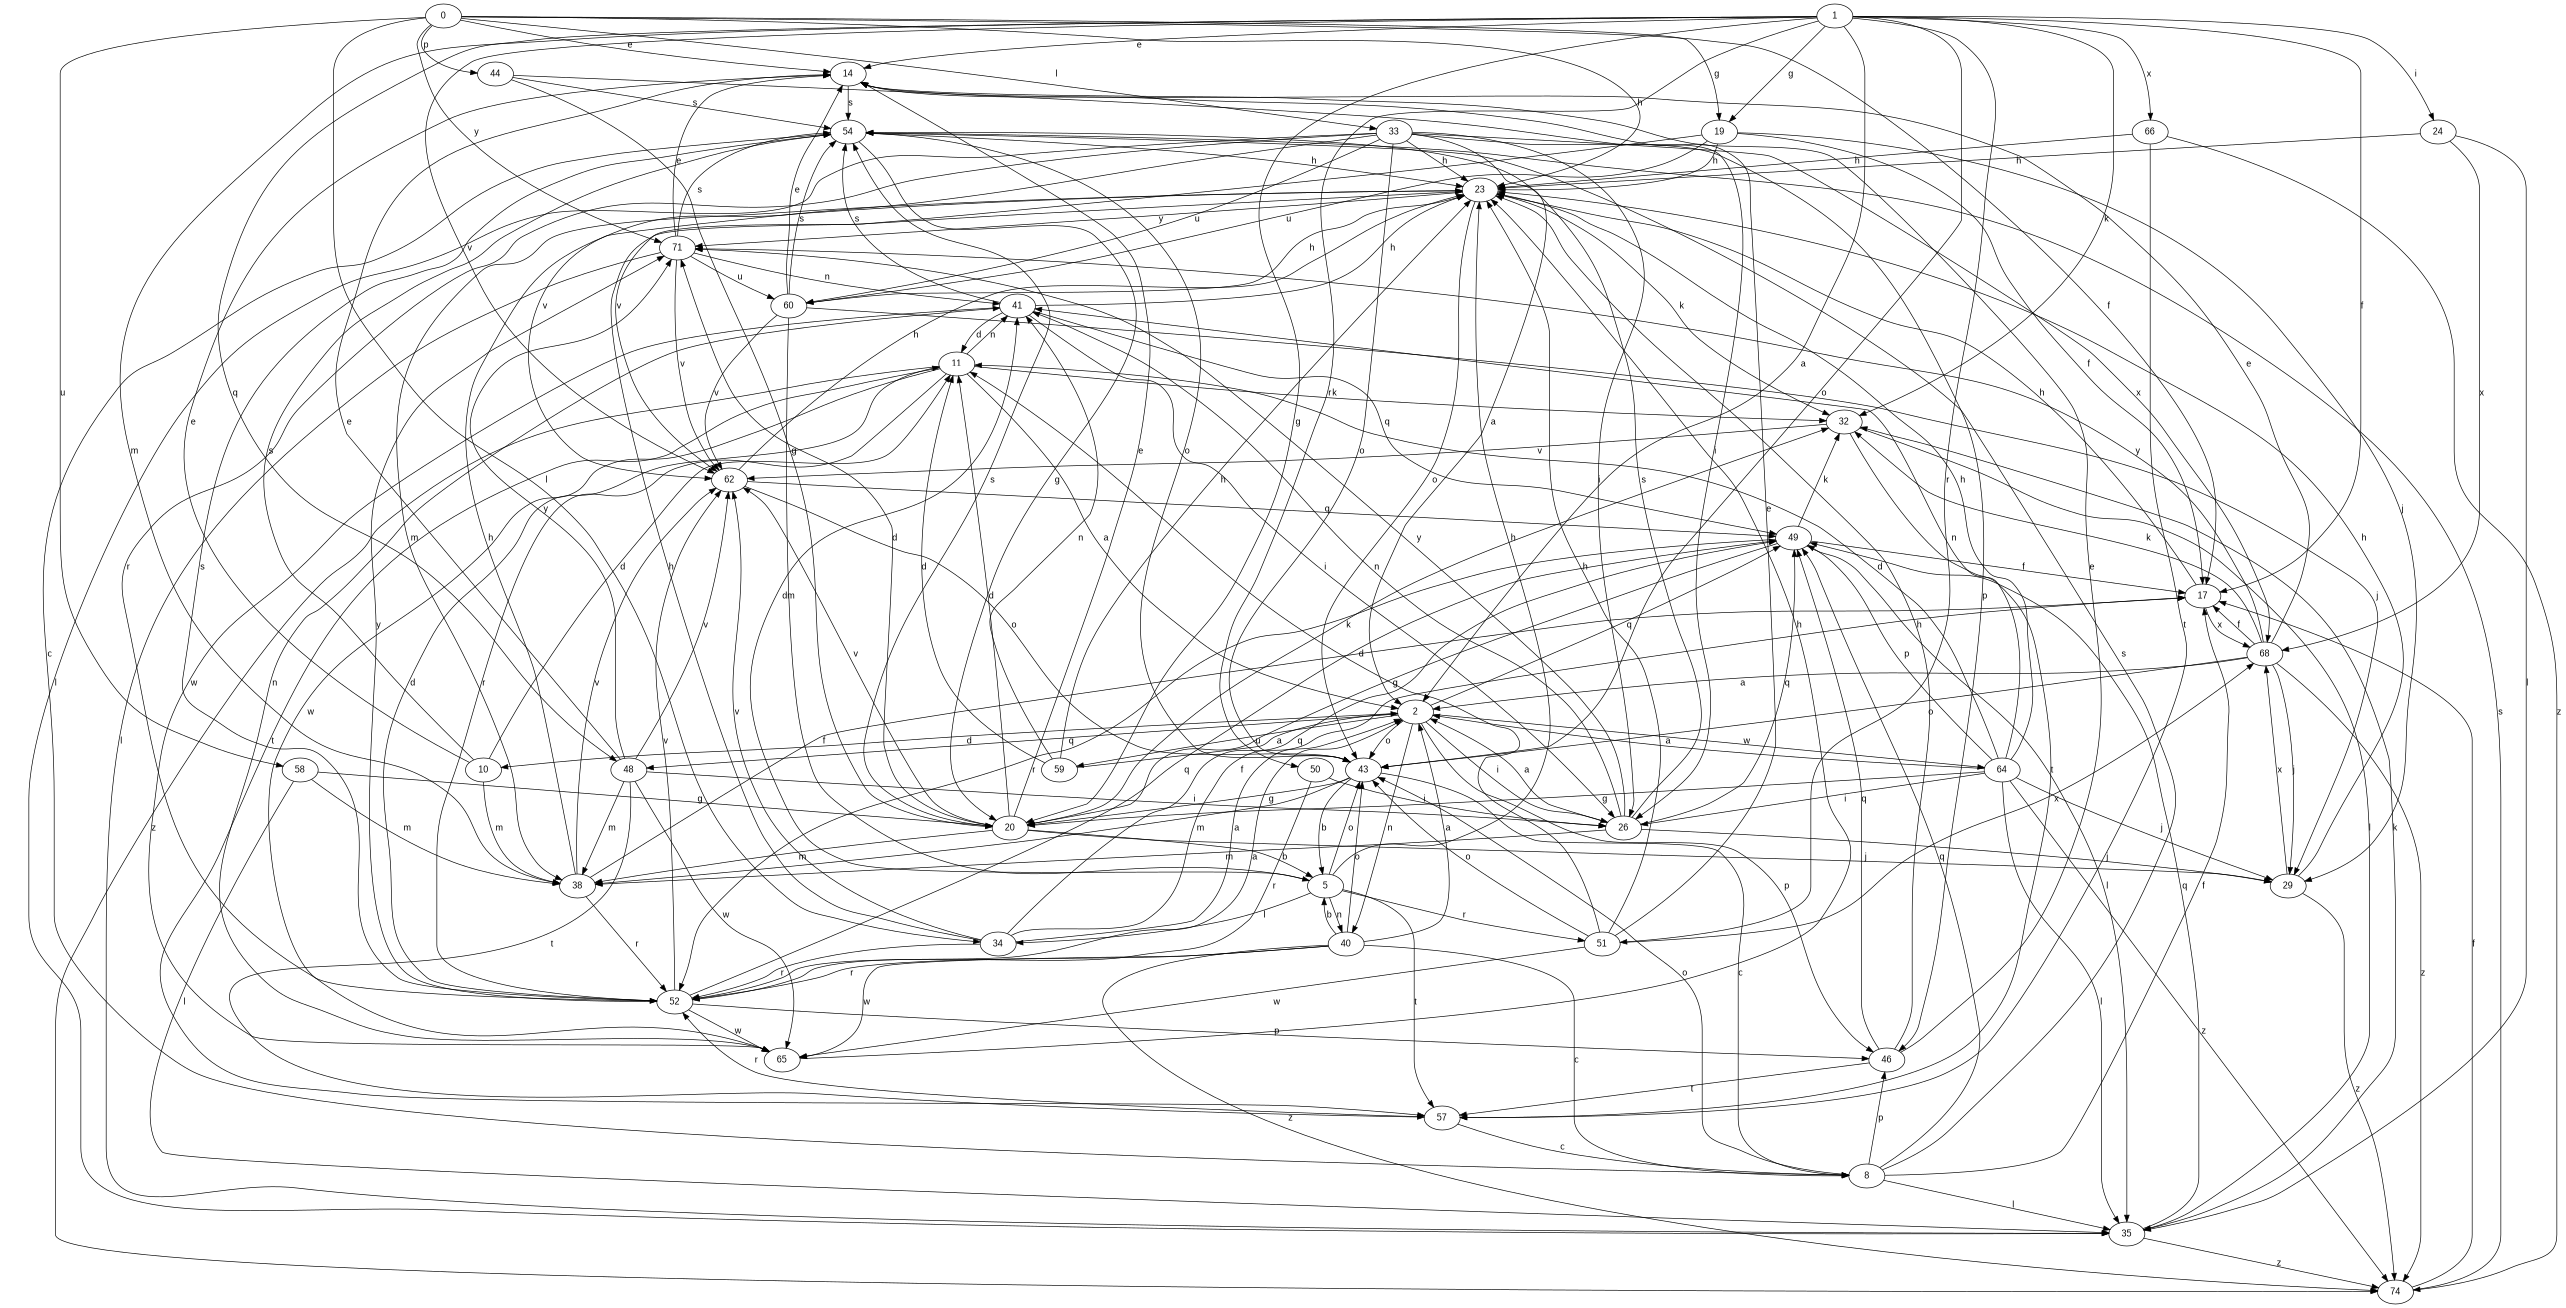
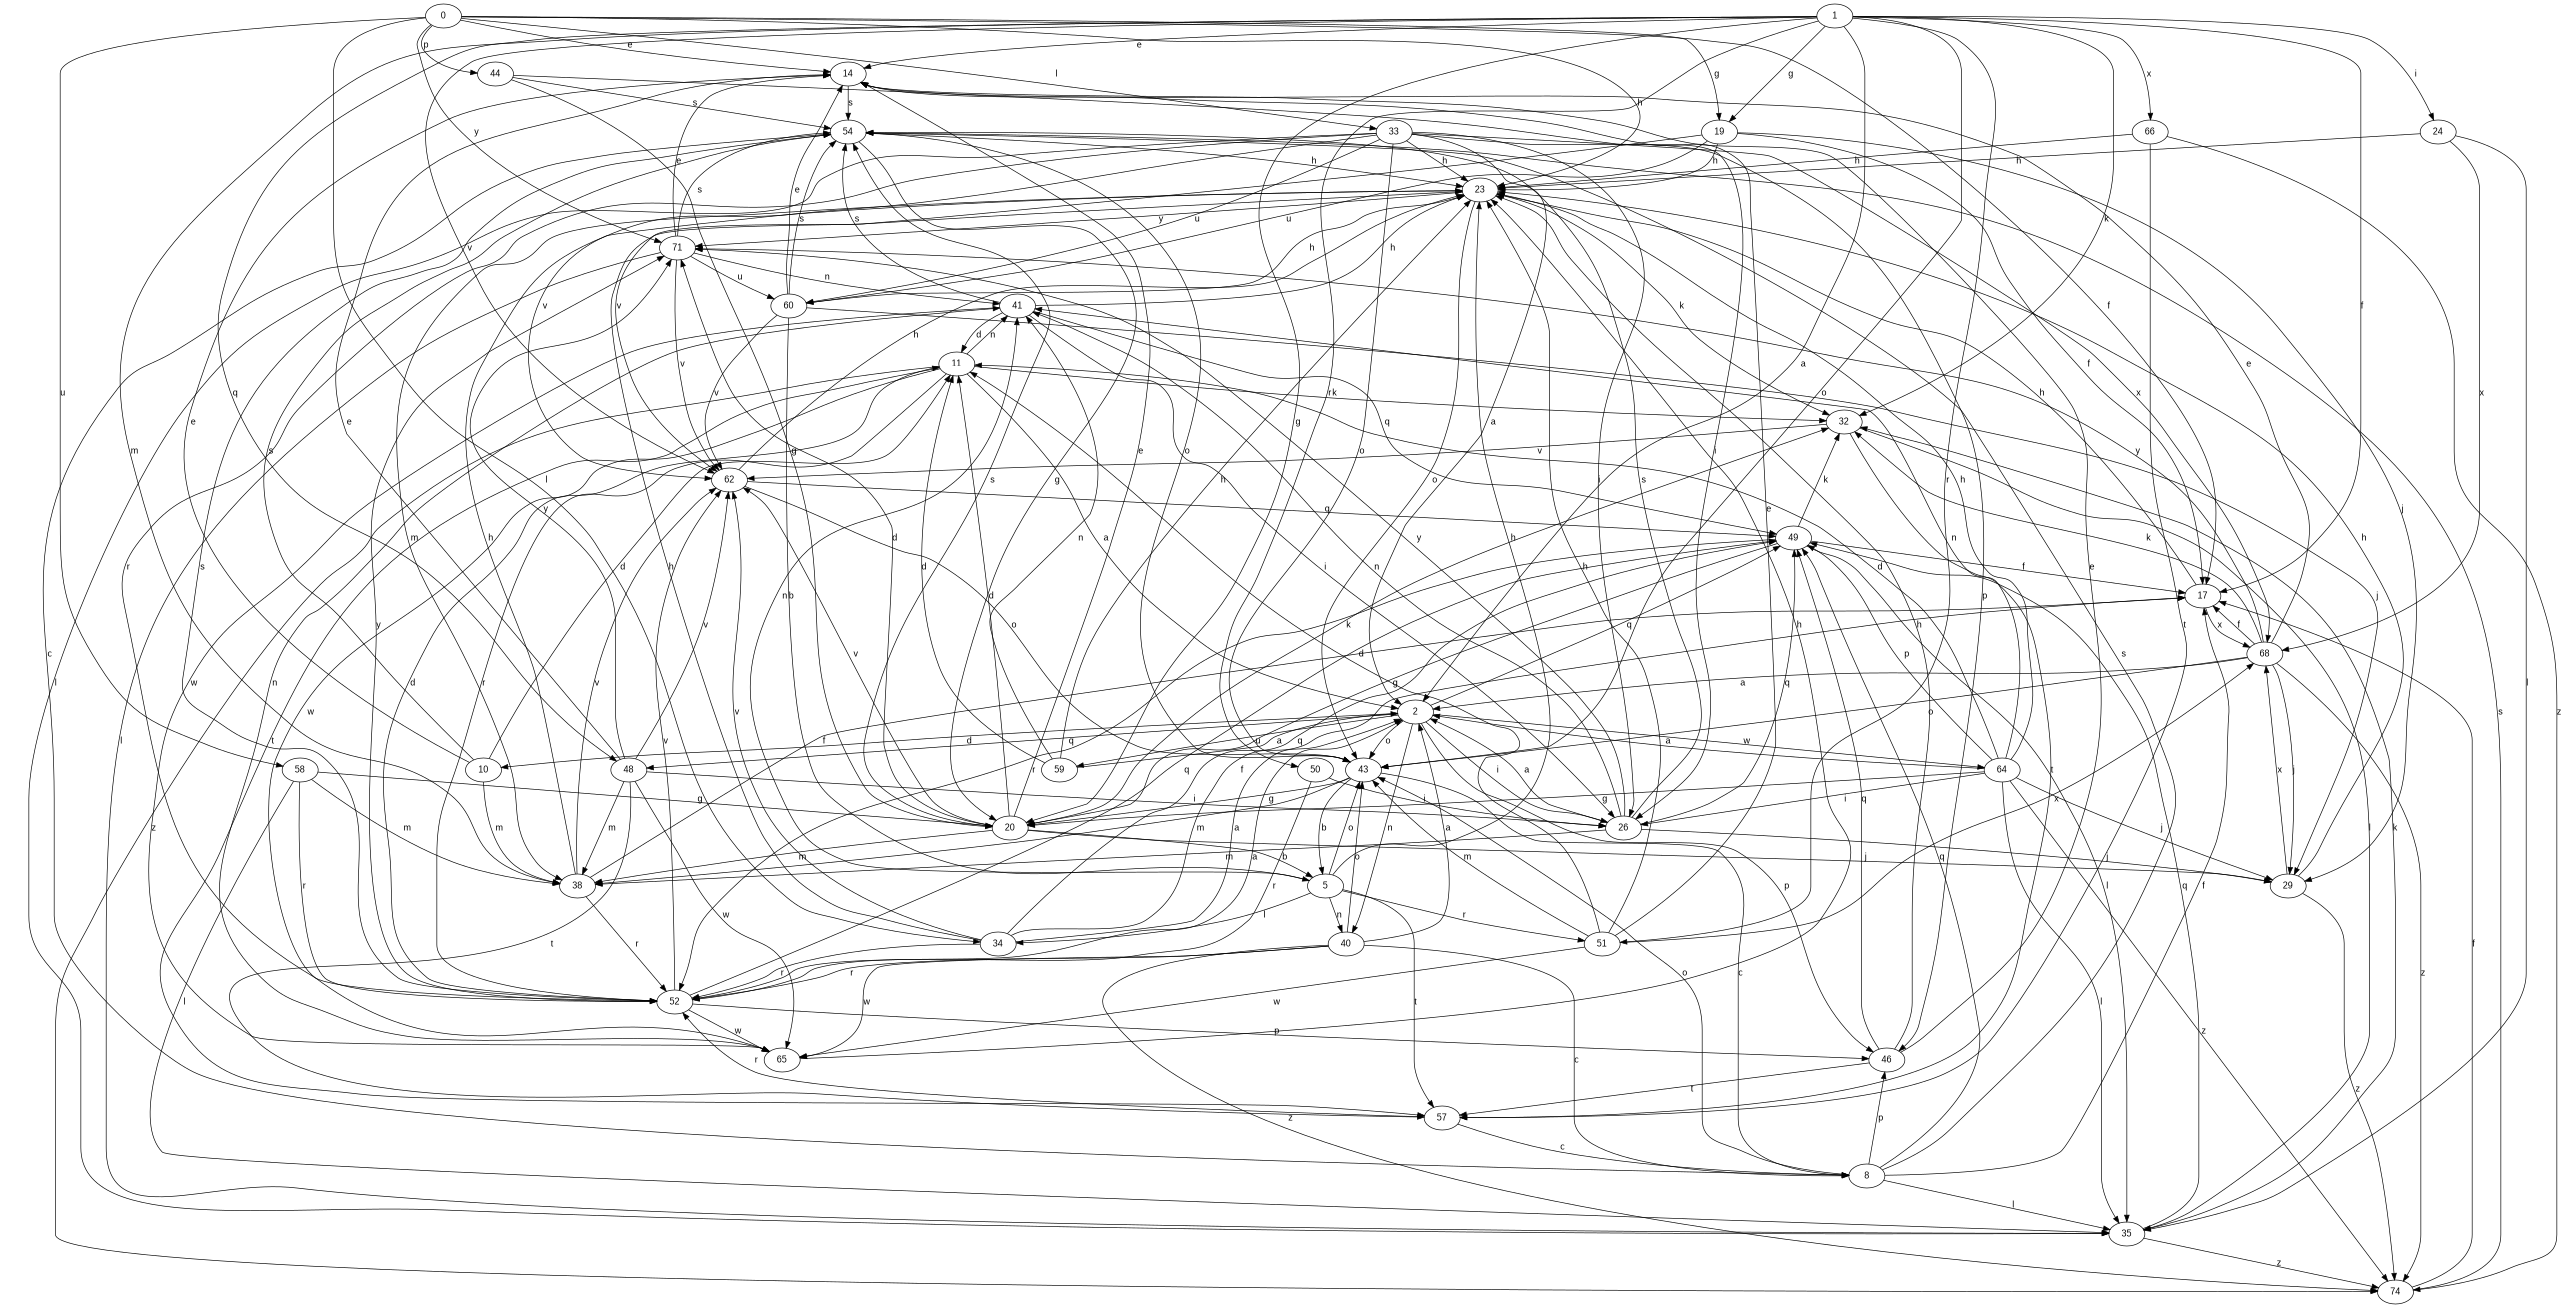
  strict digraph {
    fontname="Liberation Sans"
    node [fontname="Liberation Sans"]
    edge [fontname="Liberation Sans"]
    0
    14
    17
    19
    23
    33
    34
    44
    58
    71
    54
    68
    62
    29
    60
    32
    38
    43
    2
    26
    46
    35
    52
    49
    20
    41
    1
    24
    48
    50
    51
    66
    10
    40
    59
    64
    5
    11
    57
    8
    65
    74
    0 -> 14 [label=e]
    0 -> 17 [label=f]
    0 -> 19 [label=g]
    0 -> 23 [label=h]
    0 -> 33 [label=l]
    0 -> 34 [label=l]
    0 -> 44 [label=p]
    0 -> 58 [label=u]
    0 -> 71 [label=y]
    14 -> 54 [label=s]
    17 -> 23 [label=h]
    17 -> 68 [label=x]
    19 -> 17 [label=f]
    19 -> 23 [label=h]
    19 -> 62 [label=v]
    19 -> 29 [label=j]
    19 -> 60 [label=u]
    23 -> 71 [label=y]
    23 -> 32 [label=k]
    23 -> 38 [label=m]
    23 -> 43 [label=o]
    33 -> 23 [label=h]
    33 -> 68 [label=x]
    33 -> 62 [label=v]
    33 -> 60 [label=u]
    33 -> 43 [label=o]
    33 -> 2 [label=a]
    33 -> 26 [label=i]
    33 -> 46 [label=p]
    33 -> 35 [label=l]
    33 -> 52 [label=r]
    34 -> 17 [label=f]
    34 -> 23 [label=h]
    34 -> 62 [label=v]
    34 -> 2 [label=a]
    34 -> 52 [label=r]
    34 -> 49 [label=q]
    44 -> 54 [label=s]
    44 -> 26 [label=i]
    44 -> 20 [label=g]
    58 -> 38 [label=m]
    58 -> 35 [label=l]
+   58 -> 52 [label=r]
    58 -> 20 [label=g]
    71 -> 14 [label=e]
    71 -> 54 [label=s]
    71 -> 62 [label=v]
    71 -> 60 [label=u]
    71 -> 35 [label=l]
    71 -> 41 [label=n]
    54 -> 23 [label=h]
    54 -> 43 [label=o]
    54 -> 20 [label=g]
    54 -> 8 [label=c]
    68 -> 14 [label=e]
    68 -> 17 [label=f]
    68 -> 71 [label=y]
    68 -> 29 [label=j]
    68 -> 32 [label=k]
    68 -> 43 [label=o]
    68 -> 2 [label=a]
    68 -> 74 [label=z]
    62 -> 23 [label=h]
    62 -> 43 [label=o]
    62 -> 49 [label=q]
    29 -> 23 [label=h]
    29 -> 68 [label=x]
    29 -> 74 [label=z]
    60 -> 14 [label=e]
    60 -> 23 [label=h]
    60 -> 54 [label=s]
    60 -> 62 [label=v]
    60 -> 29 [label=j]
-   60 -> 5 [label=m]
+   60 -> 5 [label=b]
    32 -> 62 [label=v]
    32 -> 35 [label=l]
    32 -> 57 [label=t]
    38 -> 17 [label=f]
    38 -> 23 [label=h]
    38 -> 62 [label=v]
    38 -> 52 [label=r]
    43 -> 38 [label=m]
    43 -> 20 [label=g]
    43 -> 5 [label=b]
    43 -> 8 [label=c]
    2 -> 43 [label=o]
    2 -> 26 [label=i]
    2 -> 46 [label=p]
    2 -> 49 [label=q]
    2 -> 48 [label=q]
    2 -> 10 [label=d]
    2 -> 40 [label=n]
    2 -> 59 [label=u]
    2 -> 64 [label=w]
    26 -> 71 [label=y]
    26 -> 54 [label=s]
    26 -> 29 [label=j]
    26 -> 38 [label=m]
    26 -> 2 [label=a]
    26 -> 49 [label=q]
    26 -> 41 [label=n]
    46 -> 14 [label=e]
    46 -> 23 [label=h]
    46 -> 49 [label=q]
    46 -> 57 [label=t]
    35 -> 32 [label=k]
    35 -> 49 [label=q]
    35 -> 74 [label=z]
    52 -> 71 [label=y]
    52 -> 54 [label=s]
    52 -> 62 [label=v]
    52 -> 2 [label=a]
    52 -> 46 [label=p]
    52 -> 49 [label=q]
    52 -> 11 [label=d]
    52 -> 65 [label=w]
    49 -> 17 [label=f]
    49 -> 32 [label=k]
    49 -> 35 [label=l]
    49 -> 52 [label=r]
    49 -> 20 [label=g]
    20 -> 14 [label=e]
    20 -> 71 [label=d]
    20 -> 54 [label=s]
    20 -> 62 [label=v]
    20 -> 29 [label=j]
    20 -> 32 [label=k]
    20 -> 38 [label=m]
    20 -> 5 [label=b]
    20 -> 11 [label=d]
    41 -> 23 [label=h]
    41 -> 54 [label=s]
    41 -> 26 [label=i]
    41 -> 49 [label=q]
    41 -> 11 [label=d]
    41 -> 65 [label=w]
    1 -> 14 [label=e]
    1 -> 17 [label=f]
    1 -> 19 [label=g]
    1 -> 62 [label=v]
    1 -> 32 [label=k]
    1 -> 38 [label=m]
    1 -> 43 [label=o]
    1 -> 2 [label=a]
    1 -> 20 [label=g]
    1 -> 24 [label=i]
    1 -> 48 [label=q]
    1 -> 50 [label=r]
    1 -> 51 [label=r]
    1 -> 66 [label=x]
    24 -> 23 [label=h]
    24 -> 68 [label=x]
    24 -> 35 [label=l]
    48 -> 14 [label=e]
    48 -> 71 [label=y]
    48 -> 62 [label=v]
    48 -> 38 [label=m]
    48 -> 26 [label=i]
    48 -> 57 [label=t]
    48 -> 65 [label=w]
    50 -> 26 [label=i]
    50 -> 52 [label=r]
    51 -> 14 [label=e]
    51 -> 23 [label=h]
    51 -> 68 [label=x]
-   51 -> 43 [label=o]
+   51 -> 43 [label=m]
    51 -> 11 [label=d]
    51 -> 65 [label=w]
    66 -> 23 [label=h]
    66 -> 57 [label=t]
    66 -> 74 [label=z]
    10 -> 14 [label=e]
    10 -> 54 [label=s]
    10 -> 38 [label=m]
    10 -> 11 [label=d]
    40 -> 43 [label=o]
    40 -> 2 [label=a]
    40 -> 52 [label=r]
-   40 -> 5 [label=b]
    40 -> 8 [label=c]
    40 -> 65 [label=w]
    40 -> 74 [label=z]
    59 -> 23 [label=h]
    59 -> 2 [label=a]
    59 -> 41 [label=n]
    59 -> 11 [label=d]
    64 -> 23 [label=h]
    64 -> 29 [label=j]
    64 -> 2 [label=a]
    64 -> 26 [label=i]
    64 -> 35 [label=l]
    64 -> 49 [label=p]
    64 -> 20 [label=g]
    64 -> 41 [label=n]
    64 -> 11 [label=d]
    64 -> 74 [label=z]
    5 -> 23 [label=h]
    5 -> 34 [label=l]
    5 -> 43 [label=o]
-   5 -> 41 [label=d]
+   5 -> 41 [label=n]
    5 -> 51 [label=r]
    5 -> 40 [label=n]
    5 -> 57 [label=t]
    11 -> 32 [label=k]
    11 -> 2 [label=a]
    11 -> 52 [label=r]
    11 -> 41 [label=n]
    11 -> 57 [label=t]
    11 -> 65 [label=w]
    11 -> 74 [label=z]
    57 -> 52 [label=r]
    57 -> 8 [label=c]
    8 -> 17 [label=f]
    8 -> 54 [label=s]
    8 -> 43 [label=o]
    8 -> 46 [label=p]
    8 -> 35 [label=l]
    8 -> 49 [label=q]
    65 -> 23 [label=h]
    65 -> 41 [label=n]
    74 -> 17 [label=f]
    74 -> 54 [label=s]
  }
